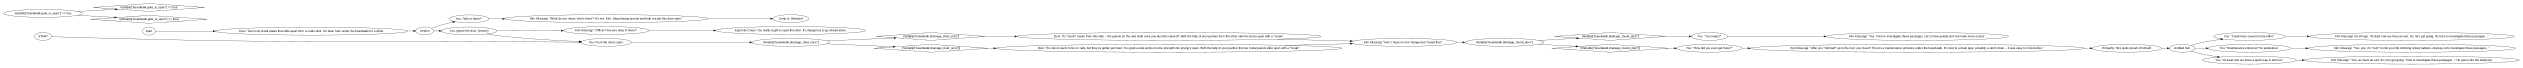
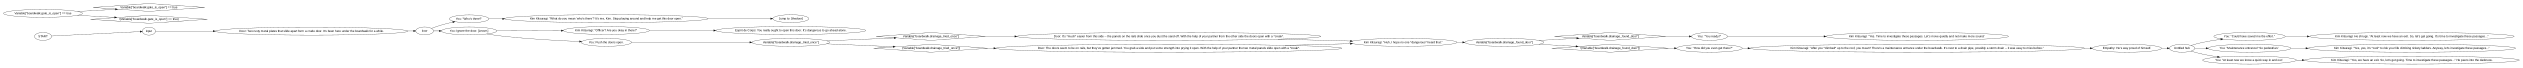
  digraph {
    fontname="Liberation Sans"
    rankdir=LR
    node [fontname="Liberation Sans"]
    edge [fontname="Liberation Sans"]
    n1 [label=START]
    n2 [label=input]
    n3 [label="Door: Two rusty metal plates that slide apart form a crude door. It's been here under the boardwalk for a while."]
-   n4 [label=thedoor]
+   n4 [label=door]
    n5 [label="You: \"You ready?\""]
    n6 [label="Kim Kitsuragi: \"Yes. Time to investigate these passages. Let's move quietly and not make more sound.\""]
    n7 [label="Kim Kitsuragi: \"Officer? Are you okay in there?\""]
    n8 [label="Esprit de Corps: You really ought to open this door. It's dangerous to go ahead alone."]
    n9 [label="Kim Kitsuragi: \"What do you mean 'who's there'? It's me, Kim. Stop playing around and help me get this door open.\""]
    n10 [label="Jump to: [thedoor]"]
    n11 [label="Kim Kitsuragi: \"After you *climbed* up to the roof, you mean? There's a maintenance entrance under the boardwalk. It's next to a drain pipe, possibly a storm drain -- it was easy to miss before.\""]
-   n12 [label="Empathy: He's quite proud of himself."]
+   n12 [label="Empathy: He's way proud of himself."]
    n13 [label="Untitled hub"]
    n14 [label="Variable[\"boardwalk.drainage_found_door\"]"]
    n15 [label="Variable[\"boardwalk.drainage_found_door\"]" shape=diamond]
    n16 [label="!(Variable[\"boardwalk.drainage_found_door\"])" shape=diamond]
    n17 [label="You: \"How did you even get there?\""]
    n18 [label="You: \"Could have saved me the effort.\""]
    n19 [label="Kim Kitsuragi: He shrugs. \"At least now we have an exit. So, let's get going. It's time to investigate these passages...\""]
    n20 [label="Kim Kitsuragi: \"Yes, we have an exit. So, let's get going. Time to investigate these passages...\" He peers into the darkness."]
    n21 [label="Door: It's *much* easier from this side -- the panels on the rails slide once you dust the sand off. With the help of your partner from the other side the doors open with a *creak*."]
    n22 [label="Kim Kitsuragi: \"Huh, I hope no one *dangerous* heard that.\""]
    n23 [label="You: \"Who's there?\""]
    n24 [label="You: Ignore the door. [Leave.]"]
    n25 [label="You: Push the doors open."]
    n26 [label="Variable[\"boardwalk.drainage_tried_once\"]"]
    n27 [label="Variable[\"boardwalk.drainage_tried_once\"]" shape=diamond]
    n28 [label="!(Variable[\"boardwalk.drainage_tried_once\"])" shape=diamond]
    n29 [label="Door: The doors seem to be on rails, but they've gotten jammed. You grab a side and put some strength into prying it open. With the help of your partner the two metal panels slide open with a *creak*."]
    n30 [label="Kim Kitsuragi: \"Yes, yes, it's *cool* to risk your life climbing rickety ladders. Anyway, let's investigate these passages...\""]
    n31 [label="You: \"Maintenance entrance? So pedestrian.\""]
    n32 [label="Variable[\"boardwalk.gate_is_open\"] == true"]
    n33 [label="Variable[\"boardwalk.gate_is_open\"] == true" shape=diamond]
    n34 [label="!(Variable[\"boardwalk.gate_is_open\"] == true)" shape=diamond]
    n35 [label="You: \"At least now we know a quick way in and out.\""]
-   n1 -> n25
+   n1 -> n2
    n2 -> n3
    n3 -> n4
    n4 -> n23
    n4 -> n24
    n5 -> n6
    n7 -> n8
    n9 -> n10
    n11 -> n12
    n12 -> n13
    n13 -> n18
    n13 -> n31
    n13 -> n35
    n14 -> n15
    n14 -> n16
    n15 -> n5
    n16 -> n17
    n17 -> n11
    n18 -> n19
    n21 -> n22
    n22 -> n14
    n23 -> n9
    n24 -> n7
    n24 -> n25
    n25 -> n26
    n26 -> n27
    n26 -> n28
    n27 -> n21
    n28 -> n29
    n29 -> n22
    n31 -> n30
    n32 -> n33
    n32 -> n34
    n35 -> n20
  }
